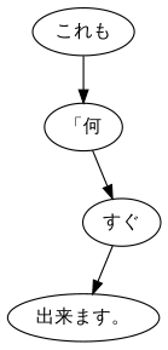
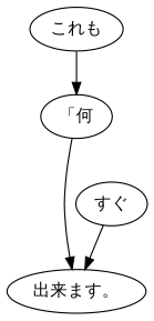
  digraph {
    n1 [label="「何"]
    n2 [label="出来ます。"]
    n3 [label="これも"]
    n4 [label="すぐ"]
-   n1 -> n4
+   n1 -> n2
    n3 -> n1
    n4 -> n2
  }
